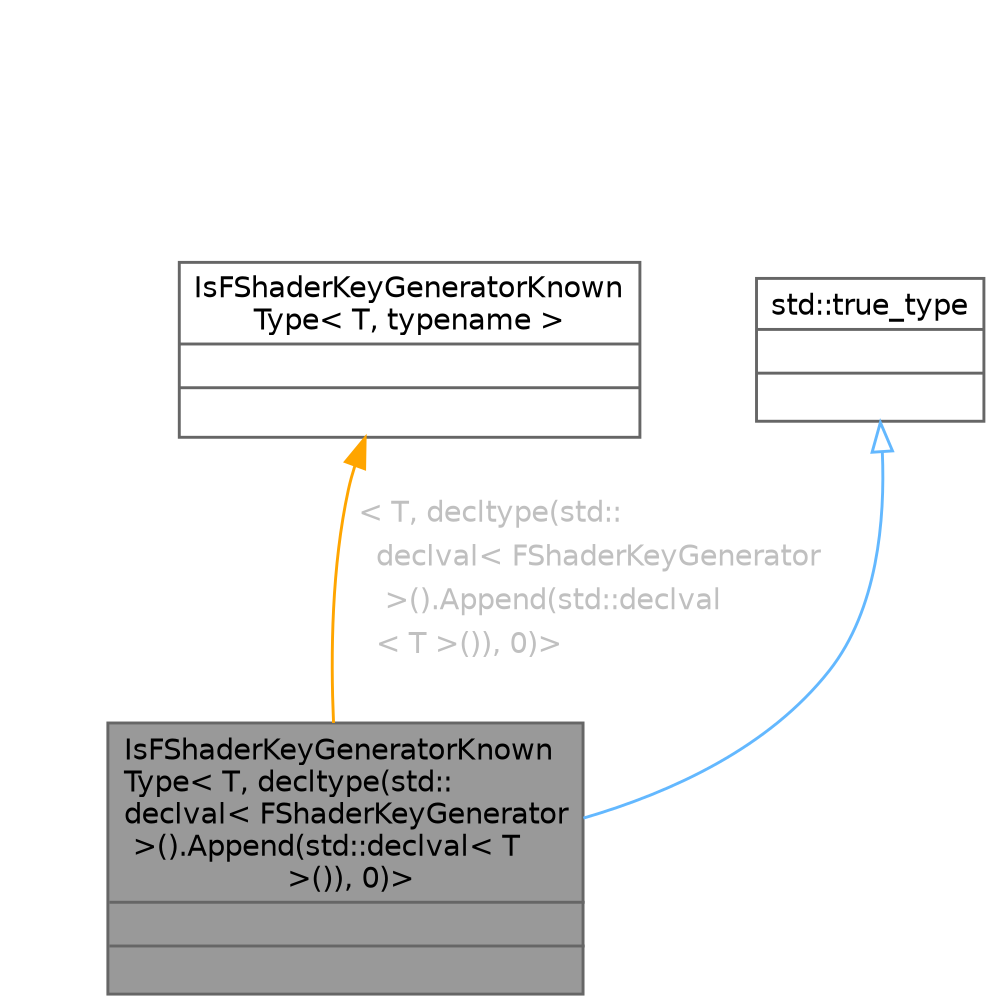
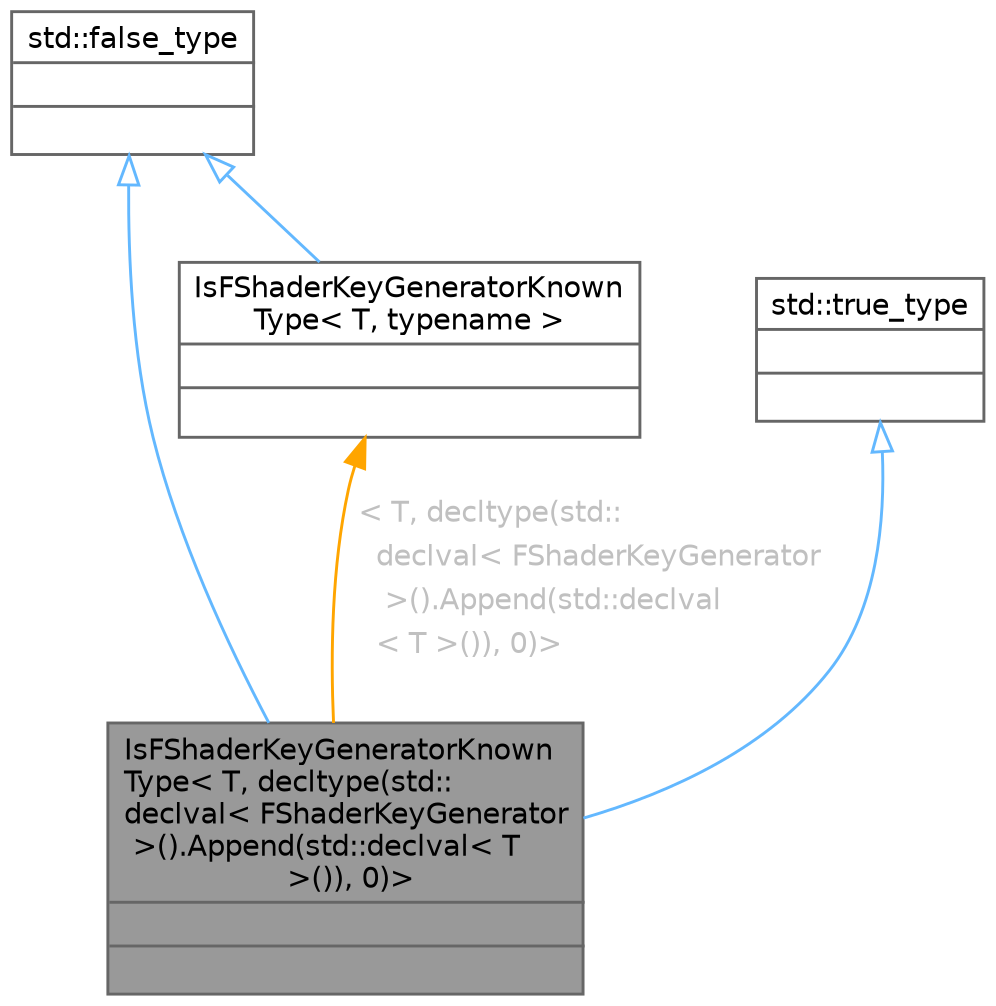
  digraph {
    node [color=gray40 fillcolor=white fontname=Helvetica fontsize=10 shape=plain style=filled]
    edge [arrowtail=onormal color=steelblue1 dir=back fontname=Helvetica fontsize=10 labelfontname=Helvetica labelfontsize=10 style=solid]
    n1 [fillcolor=grey60 fontcolor=black height=0.2 label=<<TABLE CELLBORDER="0" BORDER="1"><TR><TD COLSPAN="2" CELLPADDING="1" CELLSPACING="0">IsFShaderKeyGeneratorKnown<BR ALIGN="LEFT"/>Type&lt; T, decltype(std::<BR ALIGN="LEFT"/>declval&lt; FShaderKeyGenerator<BR ALIGN="LEFT"/> &gt;().Append(std::declval&lt; T<BR ALIGN="LEFT"/> &gt;()), 0)&gt;</TD></TR> <HR/> <TR><TD COLSPAN="2" CELLPADDING="1" CELLSPACING="0">&nbsp;</TD></TR> <HR/> <TR><TD COLSPAN="2" CELLPADDING="1" CELLSPACING="0">&nbsp;</TD></TR> </TABLE>> width=0.4]
+   n2 [height=0.2 label=<<TABLE CELLBORDER="0" BORDER="1"><TR><TD COLSPAN="2" CELLPADDING="1" CELLSPACING="0">std::false_type</TD></TR> <HR/> <TR><TD COLSPAN="2" CELLPADDING="1" CELLSPACING="0">&nbsp;</TD></TR> <HR/> <TR><TD COLSPAN="2" CELLPADDING="1" CELLSPACING="0">&nbsp;</TD></TR> </TABLE>> width=0.4]
    n3 [height=0.2 label=<<TABLE CELLBORDER="0" BORDER="1"><TR><TD COLSPAN="2" CELLPADDING="1" CELLSPACING="0">IsFShaderKeyGeneratorKnown<BR ALIGN="LEFT"/>Type&lt; T, typename &gt;</TD></TR> <HR/> <TR><TD COLSPAN="2" CELLPADDING="1" CELLSPACING="0">&nbsp;</TD></TR> <HR/> <TR><TD COLSPAN="2" CELLPADDING="1" CELLSPACING="0">&nbsp;</TD></TR> </TABLE>> width=0.4]
    n4 [height=0.2 label=<<TABLE CELLBORDER="0" BORDER="1"><TR><TD COLSPAN="2" CELLPADDING="1" CELLSPACING="0">std::true_type</TD></TR> <HR/> <TR><TD COLSPAN="2" CELLPADDING="1" CELLSPACING="0">&nbsp;</TD></TR> <HR/> <TR><TD COLSPAN="2" CELLPADDING="1" CELLSPACING="0">&nbsp;</TD></TR> </TABLE>> width=0.4]
+   n2 -> n1
+   n2 -> n3
    n3 -> n1 [color=orange fontcolor=grey label=<<TABLE CELLBORDER="0" BORDER="0"><TR><TD VALIGN="top" ALIGN="LEFT" CELLPADDING="1" CELLSPACING="0">&lt; T, decltype(std::</TD></TR> <TR><TD VALIGN="top" ALIGN="LEFT" CELLPADDING="1" CELLSPACING="0">&nbsp;&nbsp;declval&lt; FShaderKeyGenerator</TD></TR> <TR><TD VALIGN="top" ALIGN="LEFT" CELLPADDING="1" CELLSPACING="0">&nbsp;&nbsp; &gt;().Append(std::declval</TD></TR> <TR><TD VALIGN="top" ALIGN="LEFT" CELLPADDING="1" CELLSPACING="0">&nbsp;&nbsp;&lt; T &gt;()), 0)&gt;</TD></TR> </TABLE>> arrowtail=""]
    n4 -> n1
  }
